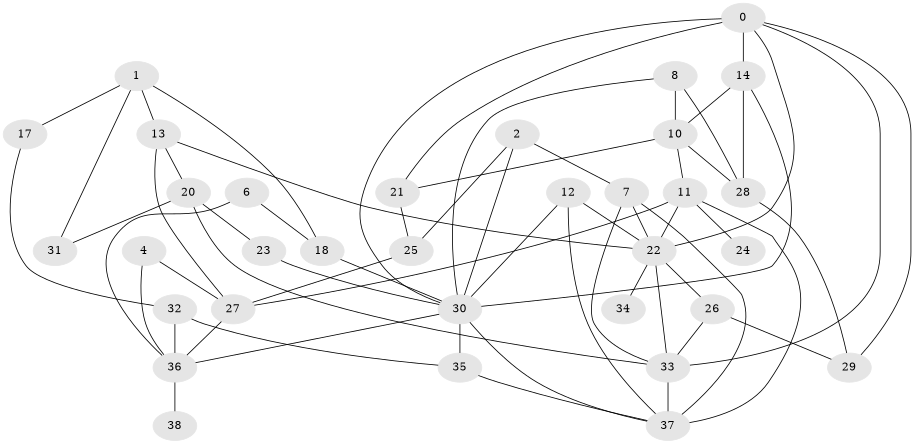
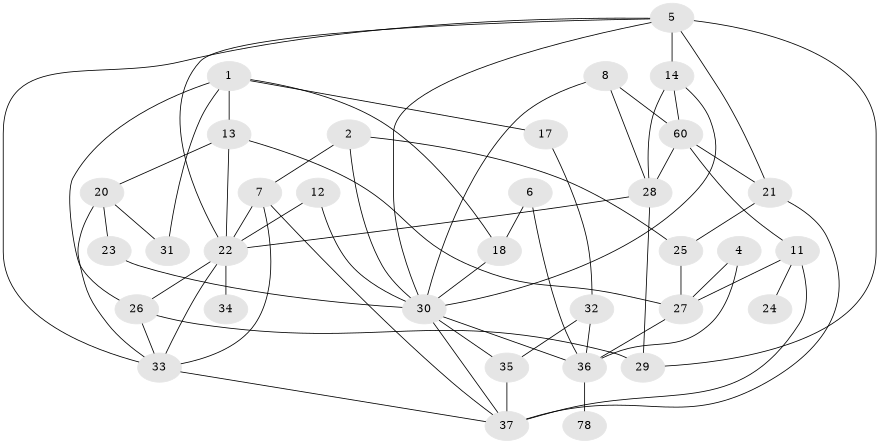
  graph {
    node [color=gray90 style=filled]
    edge [weight=1.0]
    1
    13
    17
    18
    26
    31
    27
    22
    20
    32
    30
    29
    33
    2
    7
    25
    37
    36
    35
    4
-   38
-   5 [label=0]
+   38 [label=78]
+   5
    14
    21
-   10
+   10 [label=60]
    28
    34
    6
    8
    11
    24
    12
    23
    1 -- 13
    1 -- 17
    1 -- 18
+   1 -- 26
    1 -- 31
    13 -- 27
    13 -- 22
    13 -- 20
    17 -- 32
    18 -- 30
    26 -- 29
    26 -- 33
    27 -- 36
    22 -- 26
    22 -- 33
    22 -- 34
    20 -- 31 [weight=2.0]
    20 -- 33
    20 -- 23
    32 -- 36
    32 -- 35
    30 -- 37
    30 -- 36
    30 -- 35
    33 -- 37
    2 -- 30 [weight=2.0]
    2 -- 7
    2 -- 25
    7 -- 22
    7 -- 33
    7 -- 37
    25 -- 27 [weight=2.0]
    36 -- 38
    35 -- 37
    4 -- 27
    4 -- 36
    5 -- 22
    5 -- 30
    5 -- 29
    5 -- 33
    5 -- 14 [weight=2.0]
    5 -- 21
    14 -- 30
    14 -- 10
    14 -- 28
    21 -- 25
-   12 -- 37
+   21 -- 37
    10 -- 21
    10 -- 28
    10 -- 11
    28 -- 29
    6 -- 18
    6 -- 36
    8 -- 30
    8 -- 10
    8 -- 28
    11 -- 27
-   11 -- 22
+   28 -- 22
    11 -- 37 [weight=2.0]
    11 -- 24
    12 -- 22
    12 -- 30
    23 -- 30
  }
